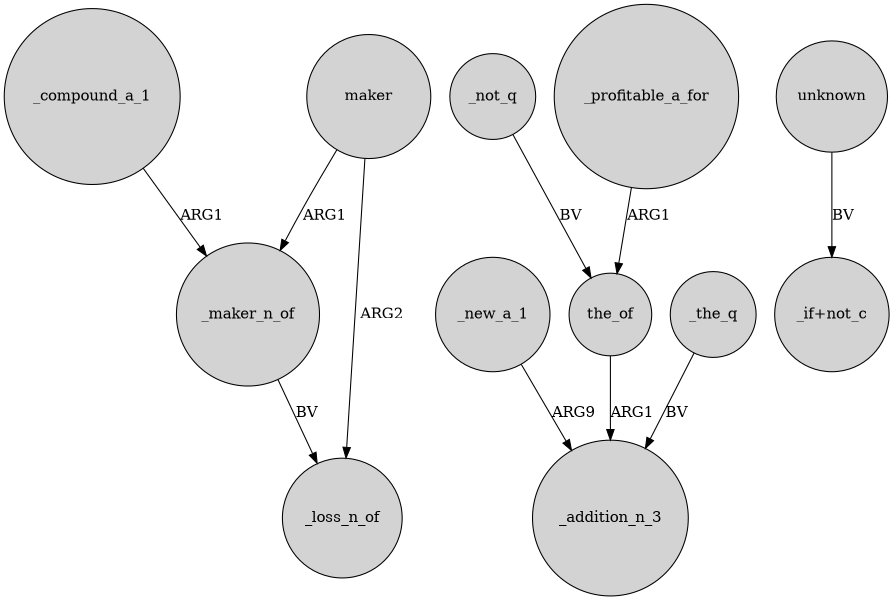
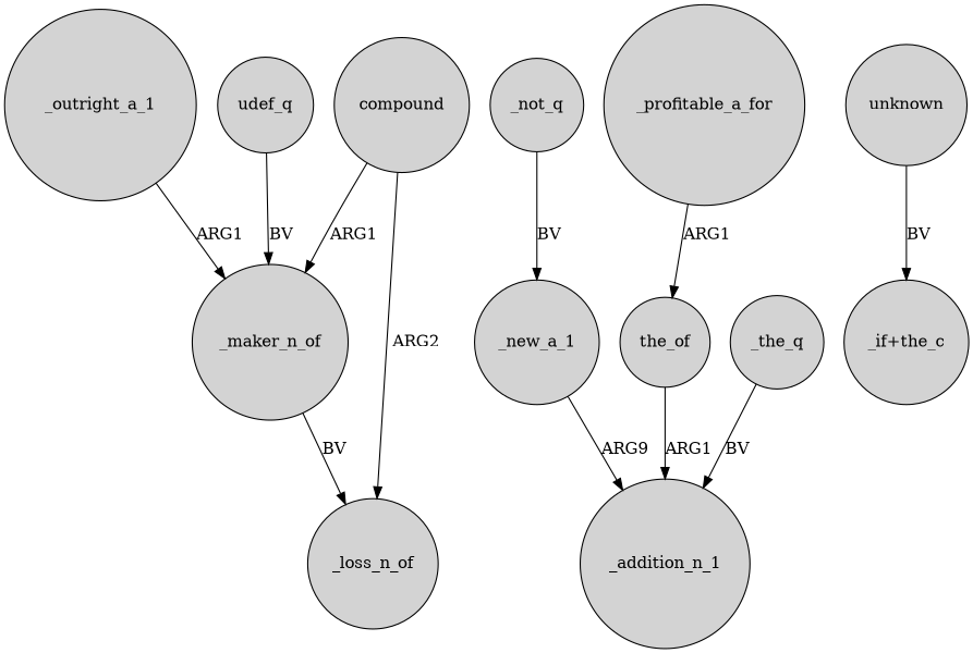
  digraph {
    node [shape=circle style=filled]
-   _outright_a_1 [label=_compound_a_1]
+   _outright_a_1
    _maker_n_of
    _loss_n_of
    n4 [label=_not_q]
    n5 [label=the_of]
-   _addition_n_1 [label=_addition_n_3]
-   compound [label=maker]
+   _addition_n_1
+   compound
    _profitable_a_for
    unknown
-   "_if+not_c"
+   "_if+not_c" [label="_if+the_c"]
+   udef_q
    _the_q
    _new_a_1
    _outright_a_1 -> _maker_n_of [label=ARG1]
    _maker_n_of -> _loss_n_of [label=BV]
-   n4 -> n5 [label=BV]
+   n4 -> _new_a_1 [label=BV]
    n5 -> _addition_n_1 [label=ARG1]
    compound -> _maker_n_of [label=ARG1]
    compound -> _loss_n_of [label=ARG2]
    _profitable_a_for -> n5 [label=ARG1]
    unknown -> "_if+not_c" [label=BV]
+   udef_q -> _maker_n_of [label=BV]
    _the_q -> _addition_n_1 [label=BV]
    _new_a_1 -> _addition_n_1 [label=ARG9]
  }
